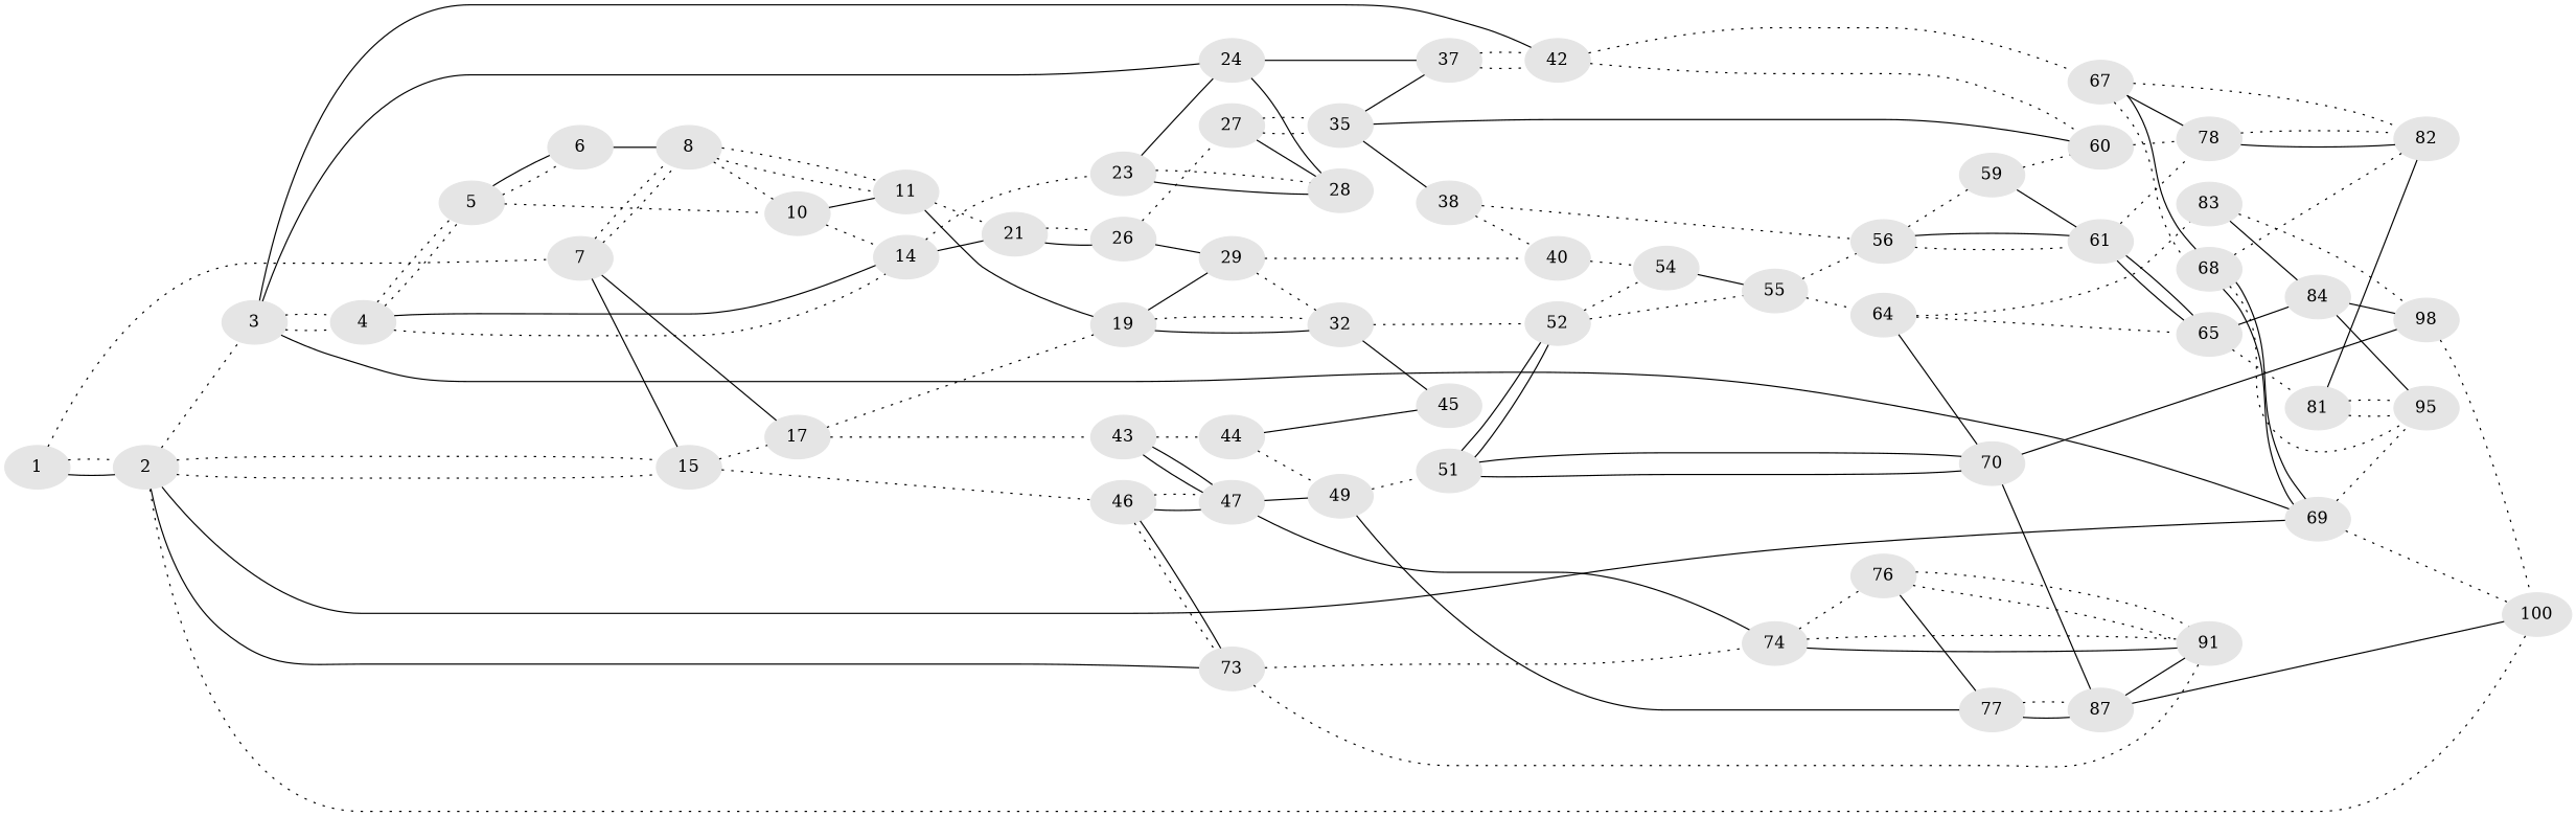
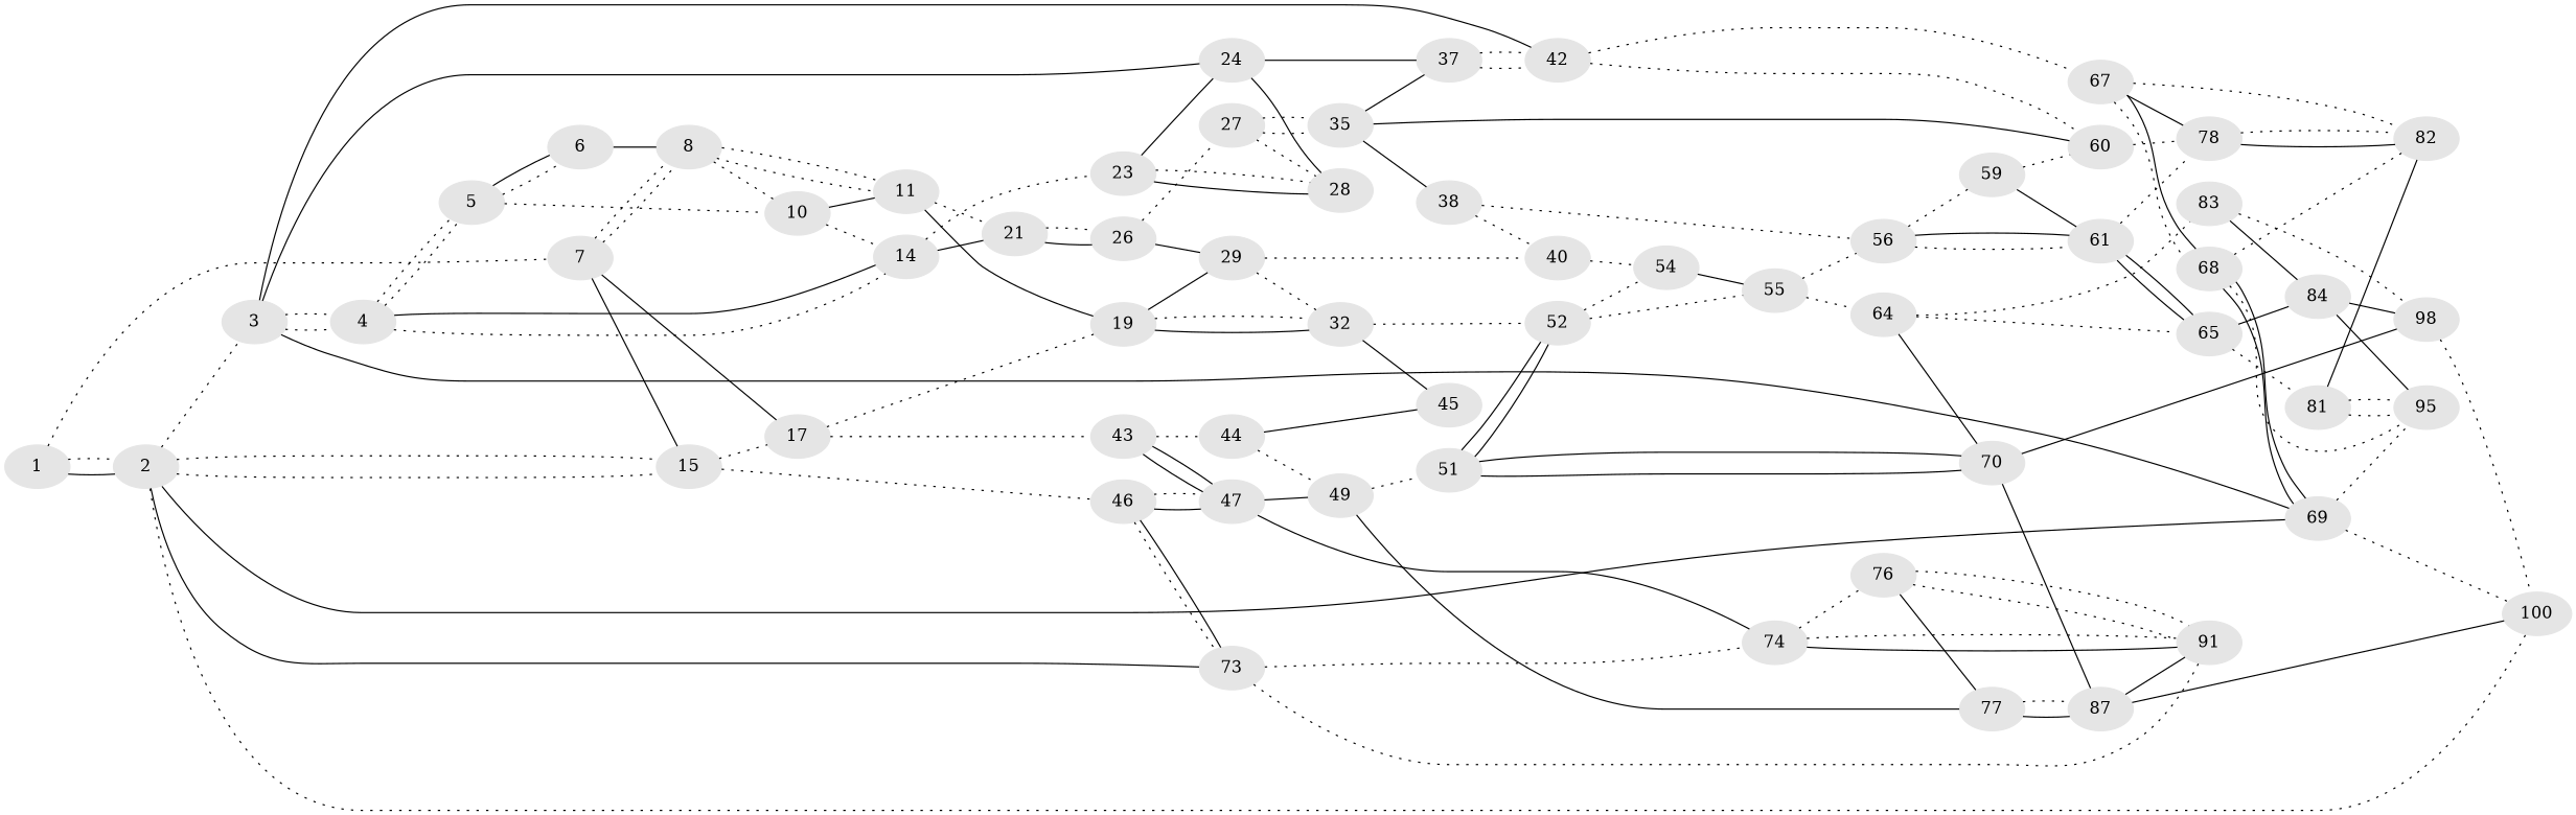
  graph {
    rankdir=LR
    node [color=gray90 style=filled]
    edge [style=dotted]
    2 [super="+85"]
    1
    7 [super="+16"]
    3 [super="+25"]
    15 [super="+41"]
    69 [super="+102"]
    73 [super="+86"]
    100 [super="+101"]
    8 [super="+9"]
    17 [super="+18"]
    4
    24 [super="+31"]
    42 [super="+66"]
    46
    95 [super="+96"]
    74 [super="+75"]
    91 [super="+92"]
    5
    14 [super="+22"]
    28
    37
    60 [super="+72"]
    67 [super="+89"]
    6
    10 [super="+13"]
    21
    23
    11 [super="+12"]
    19 [super="+20"]
    43
    29 [super="+34"]
    32 [super="+33"]
    26 [super="+30"]
    47 [super="+53"]
    44 [super="+48"]
    40
    45
    52 [super="+58"]
    27
    35 [super="+36"]
    38 [super="+39"]
    56 [super="+57"]
    54
    55 [super="+63"]
    78 [super="+79"]
    59
    61 [super="+62"]
    68 [super="+97"]
    82 [super="+90"]
    49 [super="+50"]
    51
    77
    76
    70 [super="+88"]
    87 [super="+93"]
    98 [super="+99"]
    64 [super="+71"]
    65 [super="+80"]
    83
    81
    84 [super="+94"]
    2 -- 3
    2 -- 15
    2 -- 15
    2 -- 69 [style=solid]
    2 -- 73 [style=solid]
    2 -- 100
    1 -- 2 [style=solid]
    1 -- 2
    1 -- 7
    7 -- 15 [style=solid]
    7 -- 8
    7 -- 8
    7 -- 17 [style=solid]
    3 -- 69 [style=solid]
    3 -- 4
    3 -- 4
    3 -- 24 [style=solid]
    3 -- 42 [style=solid]
    15 -- 17
    15 -- 46
    69 -- 100
    69 -- 95
    73 -- 74
    73 -- 91
    8 -- 10
    8 -- 11
    8 -- 11
    17 -- 19
    17 -- 43
    4 -- 5
    4 -- 5
    4 -- 14
    4 -- 14 [style=solid]
    24 -- 28 [style=solid]
    24 -- 37 [style=solid]
    42 -- 60
    42 -- 67
    46 -- 73
    46 -- 73 [style=solid]
    46 -- 47 [style=solid]
    46 -- 47
    74 -- 91 [style=solid]
    74 -- 91
    74 -- 76
    5 -- 6
    5 -- 6 [style=solid]
    5 -- 10
    14 -- 21 [style=solid]
    14 -- 23
    37 -- 42
    37 -- 42
    60 -- 78
    67 -- 78 [style=solid]
    67 -- 68
    67 -- 68 [style=solid]
    67 -- 82
    6 -- 8 [style=solid]
    10 -- 14
    10 -- 11 [style=solid]
    21 -- 26 [style=solid]
    21 -- 26
    23 -- 24 [style=solid]
    23 -- 28 [style=solid]
    23 -- 28
    11 -- 21
    11 -- 19 [style=solid]
    19 -- 29 [style=solid]
    19 -- 32 [style=solid]
    19 -- 32
    43 -- 47 [style=solid]
    43 -- 47 [style=solid]
    43 -- 44
    29 -- 32
    29 -- 40
    32 -- 45 [style=solid]
    32 -- 52
    26 -- 29 [style=solid]
    26 -- 27
    47 -- 74 [style=solid]
    47 -- 49 [style=solid]
    44 -- 45 [style=solid weight=2]
    44 -- 49
    40 -- 54
    52 -- 54
    52 -- 55
-   27 -- 28 [style=solid]
+   27 -- 28
    27 -- 35
    27 -- 35
    35 -- 37 [style=solid]
    35 -- 60 [style=solid]
    35 -- 38 [style=solid]
    38 -- 40
    38 -- 56
    56 -- 59
    56 -- 61
    56 -- 61 [style=solid]
    54 -- 55 [style=solid]
    55 -- 56
    55 -- 64
    78 -- 82 [style=solid]
    78 -- 82
    59 -- 60
    59 -- 61 [style=solid]
    61 -- 78
    61 -- 65 [style=solid]
    61 -- 65 [style=solid]
    68 -- 69 [style=solid]
    68 -- 69 [style=solid]
    68 -- 95
    68 -- 82
    49 -- 51
    49 -- 77 [style=solid]
    51 -- 52 [style=solid]
    51 -- 52 [style=solid]
    51 -- 70 [style=solid]
    51 -- 70 [style=solid]
    77 -- 87 [style=solid]
    77 -- 87
    76 -- 91
    76 -- 91
    76 -- 77 [style=solid]
    70 -- 87 [style=solid]
    70 -- 98 [style=solid]
    87 -- 100 [style=solid]
    87 -- 91 [style=solid]
    98 -- 100
    64 -- 70 [style=solid]
    64 -- 65
    64 -- 83
    65 -- 81
    65 -- 84 [style=solid]
    83 -- 98
    83 -- 84 [style=solid]
    81 -- 95
    81 -- 95
    81 -- 82 [style=solid]
    84 -- 95 [style=solid]
    84 -- 98 [style=solid]
  }
